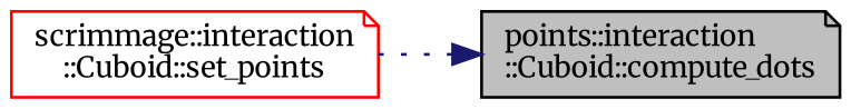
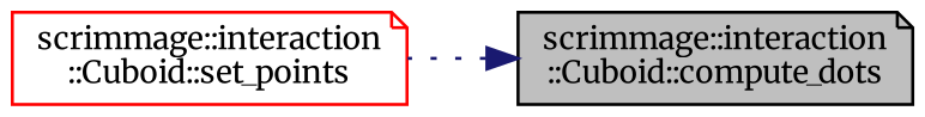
  digraph {
    rankdir=RL
    fontname=Merriweather
    node [fontname=Merriweather fontsize=10 shape=note style=filled]
-   n1 [color=black fillcolor=grey75 fontcolor=black height=0.2 label="points::interaction\l::Cuboid::compute_dots" width=0.4]
+   n1 [color=black fillcolor=grey75 fontcolor=black height=0.2 label="scrimmage::interaction\l::Cuboid::compute_dots" width=0.4]
    n2 [color=red fillcolor=white height=0.2 label="scrimmage::interaction\l::Cuboid::set_points" width=0.4]
    n1 -> n2 [color=midnightblue dir=back fontname=Merriweather fontsize=10 labelfontname=Helvetica labelfontsize=10 style=dotted]
  }
